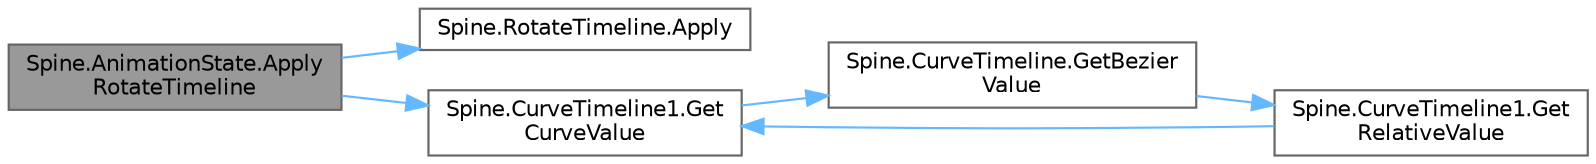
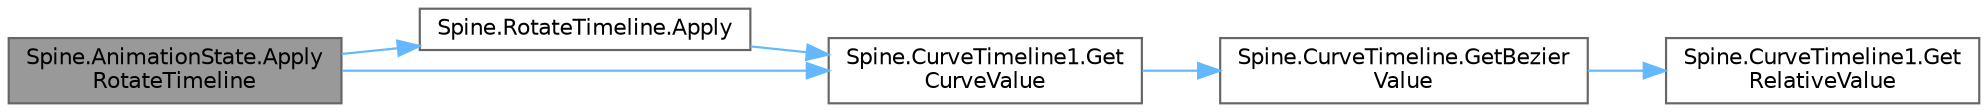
  digraph {
    rankdir=LR
    node [color=grey40 fillcolor=white fontname=Helvetica fontsize=10 shape=box style=filled]
    edge [color=steelblue1 fontname=Helvetica fontsize=10 labelfontname=Helvetica labelfontsize=10 style=solid]
    n1 [color=gray40 fillcolor=grey60 fontcolor=black height=0.2 label="Spine.AnimationState.Apply\lRotateTimeline" width=0.4]
    n2 [height=0.2 label="Spine.RotateTimeline.Apply" width=0.4]
    n3 [height=0.2 label="Spine.CurveTimeline1.Get\lCurveValue" width=0.4]
    n4 [height=0.2 label="Spine.CurveTimeline.GetBezier\lValue" width=0.4]
    n5 [height=0.2 label="Spine.CurveTimeline1.Get\lRelativeValue" width=0.4]
    n1 -> n2
    n1 -> n3
    n3 -> n4
    n4 -> n5
-   n5 -> n3
+   n2 -> n3
  }
